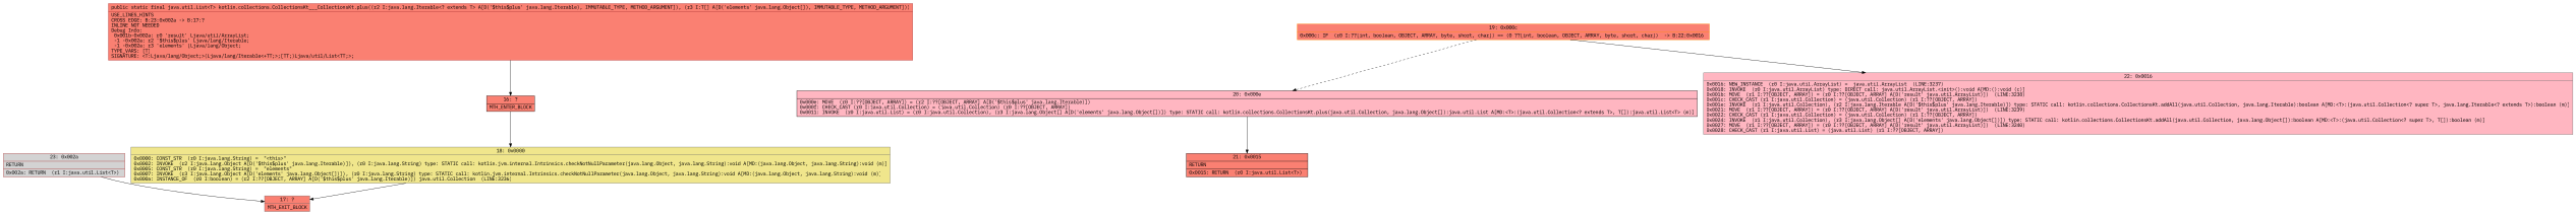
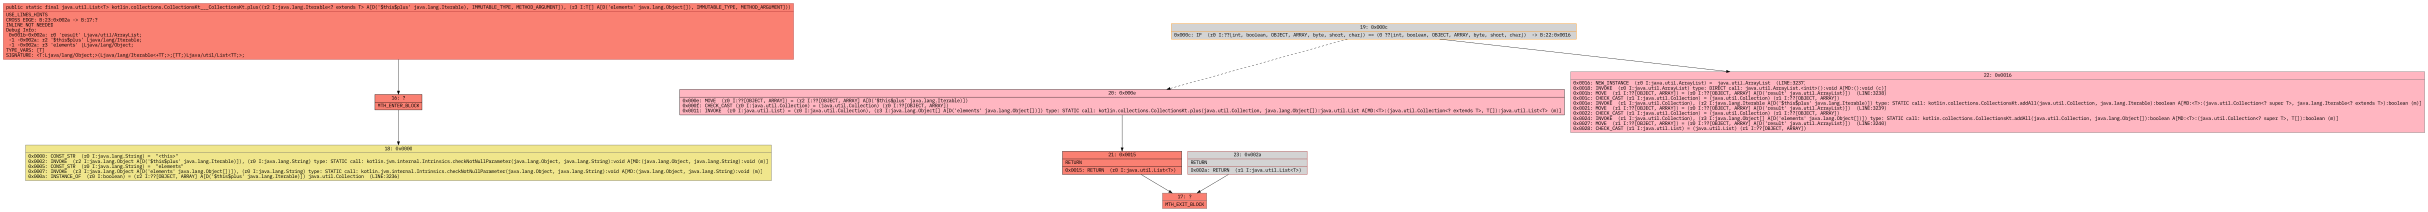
  digraph {
    fontname="IBM Plex Mono"
    node [color=black fillcolor=salmon fontname="IBM Plex Mono" shape=record style=filled]
    edge [fontname="IBM Plex Mono"]
    n1 [label="{16\:\ ?|MTH_ENTER_BLOCK\l}"]
    n2 [color=gray40 fillcolor=khaki label="{18\:\ 0x0000|0x0000: CONST_STR  (r0 I:java.lang.String) =  \"\<this\>\" \l0x0002: INVOKE  (r2 I:java.lang.Object A[D('$this$plus' java.lang.Iterable)]), (r0 I:java.lang.String) type: STATIC call: kotlin.jvm.internal.Intrinsics.checkNotNullParameter(java.lang.Object, java.lang.String):void A[MD:(java.lang.Object, java.lang.String):void (m)]\l0x0005: CONST_STR  (r0 I:java.lang.String) =  \"elements\" \l0x0007: INVOKE  (r3 I:java.lang.Object A[D('elements' java.lang.Object[])]), (r0 I:java.lang.String) type: STATIC call: kotlin.jvm.internal.Intrinsics.checkNotNullParameter(java.lang.Object, java.lang.String):void A[MD:(java.lang.Object, java.lang.String):void (m)]\l0x000a: INSTANCE_OF  (r0 I:boolean) = (r2 I:??[OBJECT, ARRAY] A[D('$this$plus' java.lang.Iterable)]) java.util.Collection  (LINE:3236)\l}"]
-   n3 [color=darkorange label="{19\:\ 0x000c|0x000c: IF  (r0 I:??[int, boolean, OBJECT, ARRAY, byte, short, char]) == (0 ??[int, boolean, OBJECT, ARRAY, byte, short, char])  \-\> B:22:0x0016 \l}"]
+   n3 [color=darkorange fillcolor=lightgrey label="{19\:\ 0x000c|0x000c: IF  (r0 I:??[int, boolean, OBJECT, ARRAY, byte, short, char]) == (0 ??[int, boolean, OBJECT, ARRAY, byte, short, char])  \-\> B:22:0x0016 \l}"]
    n4 [fillcolor=lightpink label="{20\:\ 0x000e|0x000e: MOVE  (r0 I:??[OBJECT, ARRAY]) = (r2 I:??[OBJECT, ARRAY] A[D('$this$plus' java.lang.Iterable)]) \l0x000f: CHECK_CAST (r0 I:java.util.Collection) = (java.util.Collection) (r0 I:??[OBJECT, ARRAY]) \l0x0011: INVOKE  (r0 I:java.util.List) = (r0 I:java.util.Collection), (r3 I:java.lang.Object[] A[D('elements' java.lang.Object[])]) type: STATIC call: kotlin.collections.CollectionsKt.plus(java.util.Collection, java.lang.Object[]):java.util.List A[MD:\<T\>:(java.util.Collection\<? extends T\>, T[]):java.util.List\<T\> (m)]\l}"]
    n5 [color=gray40 fillcolor=lightpink label="{22\:\ 0x0016|0x0016: NEW_INSTANCE  (r0 I:java.util.ArrayList) =  java.util.ArrayList  (LINE:3237)\l0x0018: INVOKE  (r0 I:java.util.ArrayList) type: DIRECT call: java.util.ArrayList.\<init\>():void A[MD:():void (c)]\l0x001b: MOVE  (r1 I:??[OBJECT, ARRAY]) = (r0 I:??[OBJECT, ARRAY] A[D('result' java.util.ArrayList)])  (LINE:3238)\l0x001c: CHECK_CAST (r1 I:java.util.Collection) = (java.util.Collection) (r1 I:??[OBJECT, ARRAY]) \l0x001e: INVOKE  (r1 I:java.util.Collection), (r2 I:java.lang.Iterable A[D('$this$plus' java.lang.Iterable)]) type: STATIC call: kotlin.collections.CollectionsKt.addAll(java.util.Collection, java.lang.Iterable):boolean A[MD:\<T\>:(java.util.Collection\<? super T\>, java.lang.Iterable\<? extends T\>):boolean (m)]\l0x0021: MOVE  (r1 I:??[OBJECT, ARRAY]) = (r0 I:??[OBJECT, ARRAY] A[D('result' java.util.ArrayList)])  (LINE:3239)\l0x0022: CHECK_CAST (r1 I:java.util.Collection) = (java.util.Collection) (r1 I:??[OBJECT, ARRAY]) \l0x0024: INVOKE  (r1 I:java.util.Collection), (r3 I:java.lang.Object[] A[D('elements' java.lang.Object[])]) type: STATIC call: kotlin.collections.CollectionsKt.addAll(java.util.Collection, java.lang.Object[]):boolean A[MD:\<T\>:(java.util.Collection\<? super T\>, T[]):boolean (m)]\l0x0027: MOVE  (r1 I:??[OBJECT, ARRAY]) = (r0 I:??[OBJECT, ARRAY] A[D('result' java.util.ArrayList)])  (LINE:3240)\l0x0028: CHECK_CAST (r1 I:java.util.List) = (java.util.List) (r1 I:??[OBJECT, ARRAY]) \l}"]
    n6 [label="{21\:\ 0x0015|RETURN\l|0x0015: RETURN  (r0 I:java.util.List\<T\>) \l}"]
    n7 [color=gray40 label="{17\:\ ?|MTH_EXIT_BLOCK\l}"]
    n8 [color=brown fillcolor=lightgrey label="{23\:\ 0x002a|RETURN\l|0x002a: RETURN  (r1 I:java.util.List\<T\>) \l}"]
    n9 [color=brown label="{public static final java.util.List\<T\> kotlin.collections.CollectionsKt___CollectionsKt.plus((r2 I:java.lang.Iterable\<? extends T\> A[D('$this$plus' java.lang.Iterable), IMMUTABLE_TYPE, METHOD_ARGUMENT]), (r3 I:T[] A[D('elements' java.lang.Object[]), IMMUTABLE_TYPE, METHOD_ARGUMENT]))  | USE_LINES_HINTS\lCROSS_EDGE: B:23:0x002a \-\> B:17:?\lINLINE_NOT_NEEDED\lDebug Info:\l  0x001b\-0x002a: r0 'result' Ljava\/util\/ArrayList;\l  \-1 \-0x002a: r2 '$this$plus' Ljava\/lang\/Iterable;\l  \-1 \-0x002a: r3 'elements' [Ljava\/lang\/Object;\lTYPE_VARS: [T]\lSIGNATURE: \<T:Ljava\/lang\/Object;\>(Ljava\/lang\/Iterable\<+TT;\>;[TT;)Ljava\/util\/List\<TT;\>;\l}"]
    n1 -> n2
    n3 -> n4 [style=dashed]
    n3 -> n5
    n4 -> n6
-   n2 -> n7
+   n6 -> n7
    n8 -> n7
    n9 -> n1
  }
